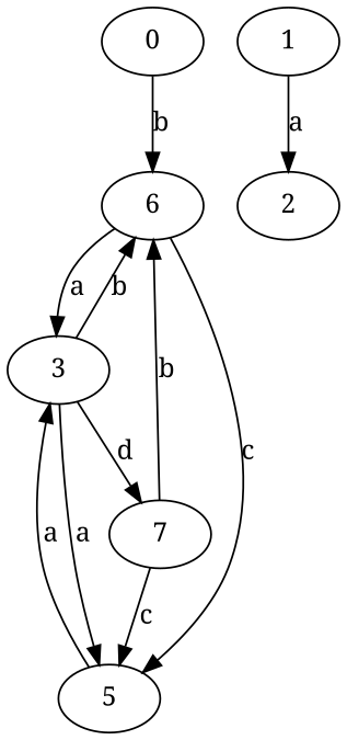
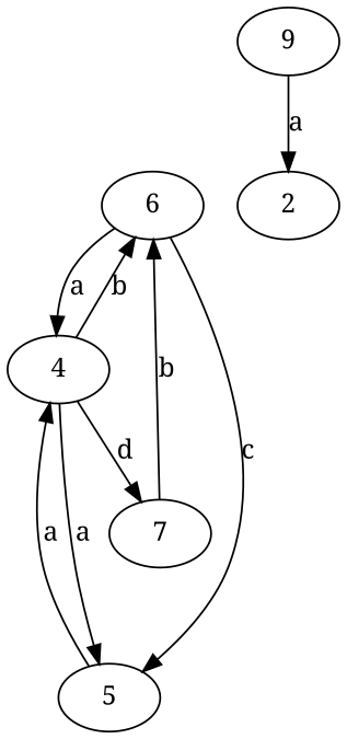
  strict digraph {
    fontname="Noto Serif"
    node [fontname="Noto Serif"]
    edge [fontname="Noto Serif"]
    n1 [label=6]
-   0
-   3
+   3 [label=4]
    5
-   1
+   1 [label=9]
    2
    7
    n1 -> 3 [label=a]
    n1 -> 5 [label=c]
-   0 -> n1 [label=b]
    3 -> n1 [label=b]
    3 -> 5 [label=a]
    3 -> 7 [label=d]
    5 -> 3 [label=a]
    1 -> 2 [label=a]
    7 -> n1 [label=b]
-   7 -> 5 [label=c]
  }
